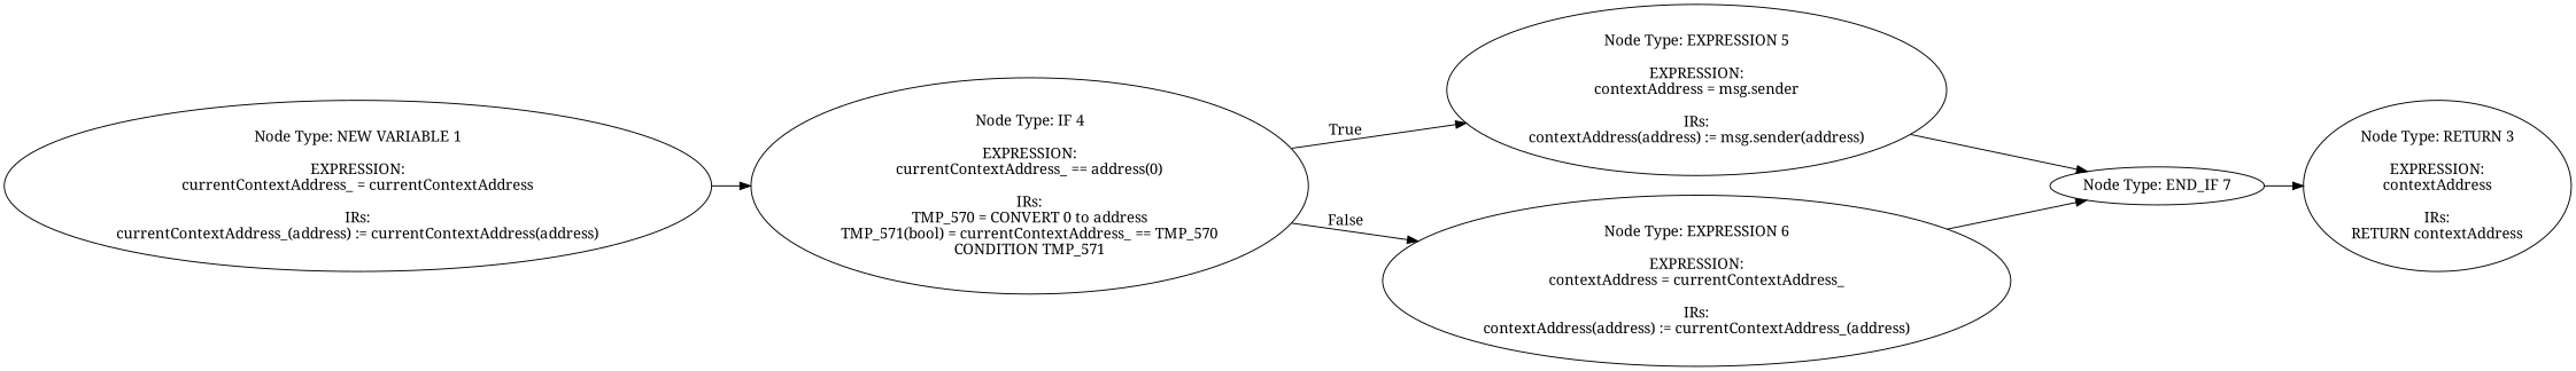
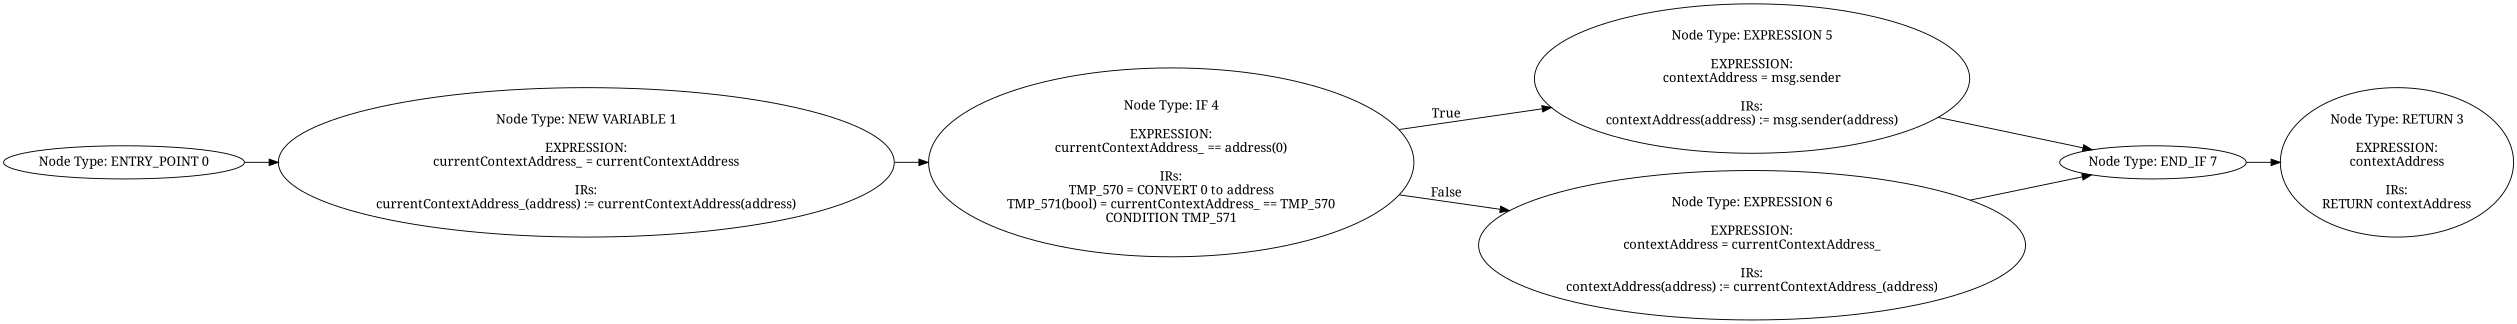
  digraph {
    rankdir=LR
    fontname="Noto Serif"
    node [fontname="Noto Serif"]
    edge [fontname="Noto Serif"]
+   n1 [label="Node Type: ENTRY_POINT 0\n"]
    n2 [label="Node Type: NEW VARIABLE 1\n\nEXPRESSION:\ncurrentContextAddress_ = currentContextAddress\n\nIRs:\ncurrentContextAddress_(address) := currentContextAddress(address)"]
    n3 [label="Node Type: IF 4\n\nEXPRESSION:\ncurrentContextAddress_ == address(0)\n\nIRs:\nTMP_570 = CONVERT 0 to address\nTMP_571(bool) = currentContextAddress_ == TMP_570\nCONDITION TMP_571"]
    n4 [label="Node Type: EXPRESSION 5\n\nEXPRESSION:\ncontextAddress = msg.sender\n\nIRs:\ncontextAddress(address) := msg.sender(address)"]
    n5 [label="Node Type: EXPRESSION 6\n\nEXPRESSION:\ncontextAddress = currentContextAddress_\n\nIRs:\ncontextAddress(address) := currentContextAddress_(address)"]
    n6 [label="Node Type: RETURN 3\n\nEXPRESSION:\ncontextAddress\n\nIRs:\nRETURN contextAddress"]
    n7 [label="Node Type: END_IF 7\n"]
+   n1 -> n2
    n2 -> n3
    n3 -> n4 [label=True]
    n3 -> n5 [label=False]
    n4 -> n7
    n5 -> n7
    n7 -> n6
  }
